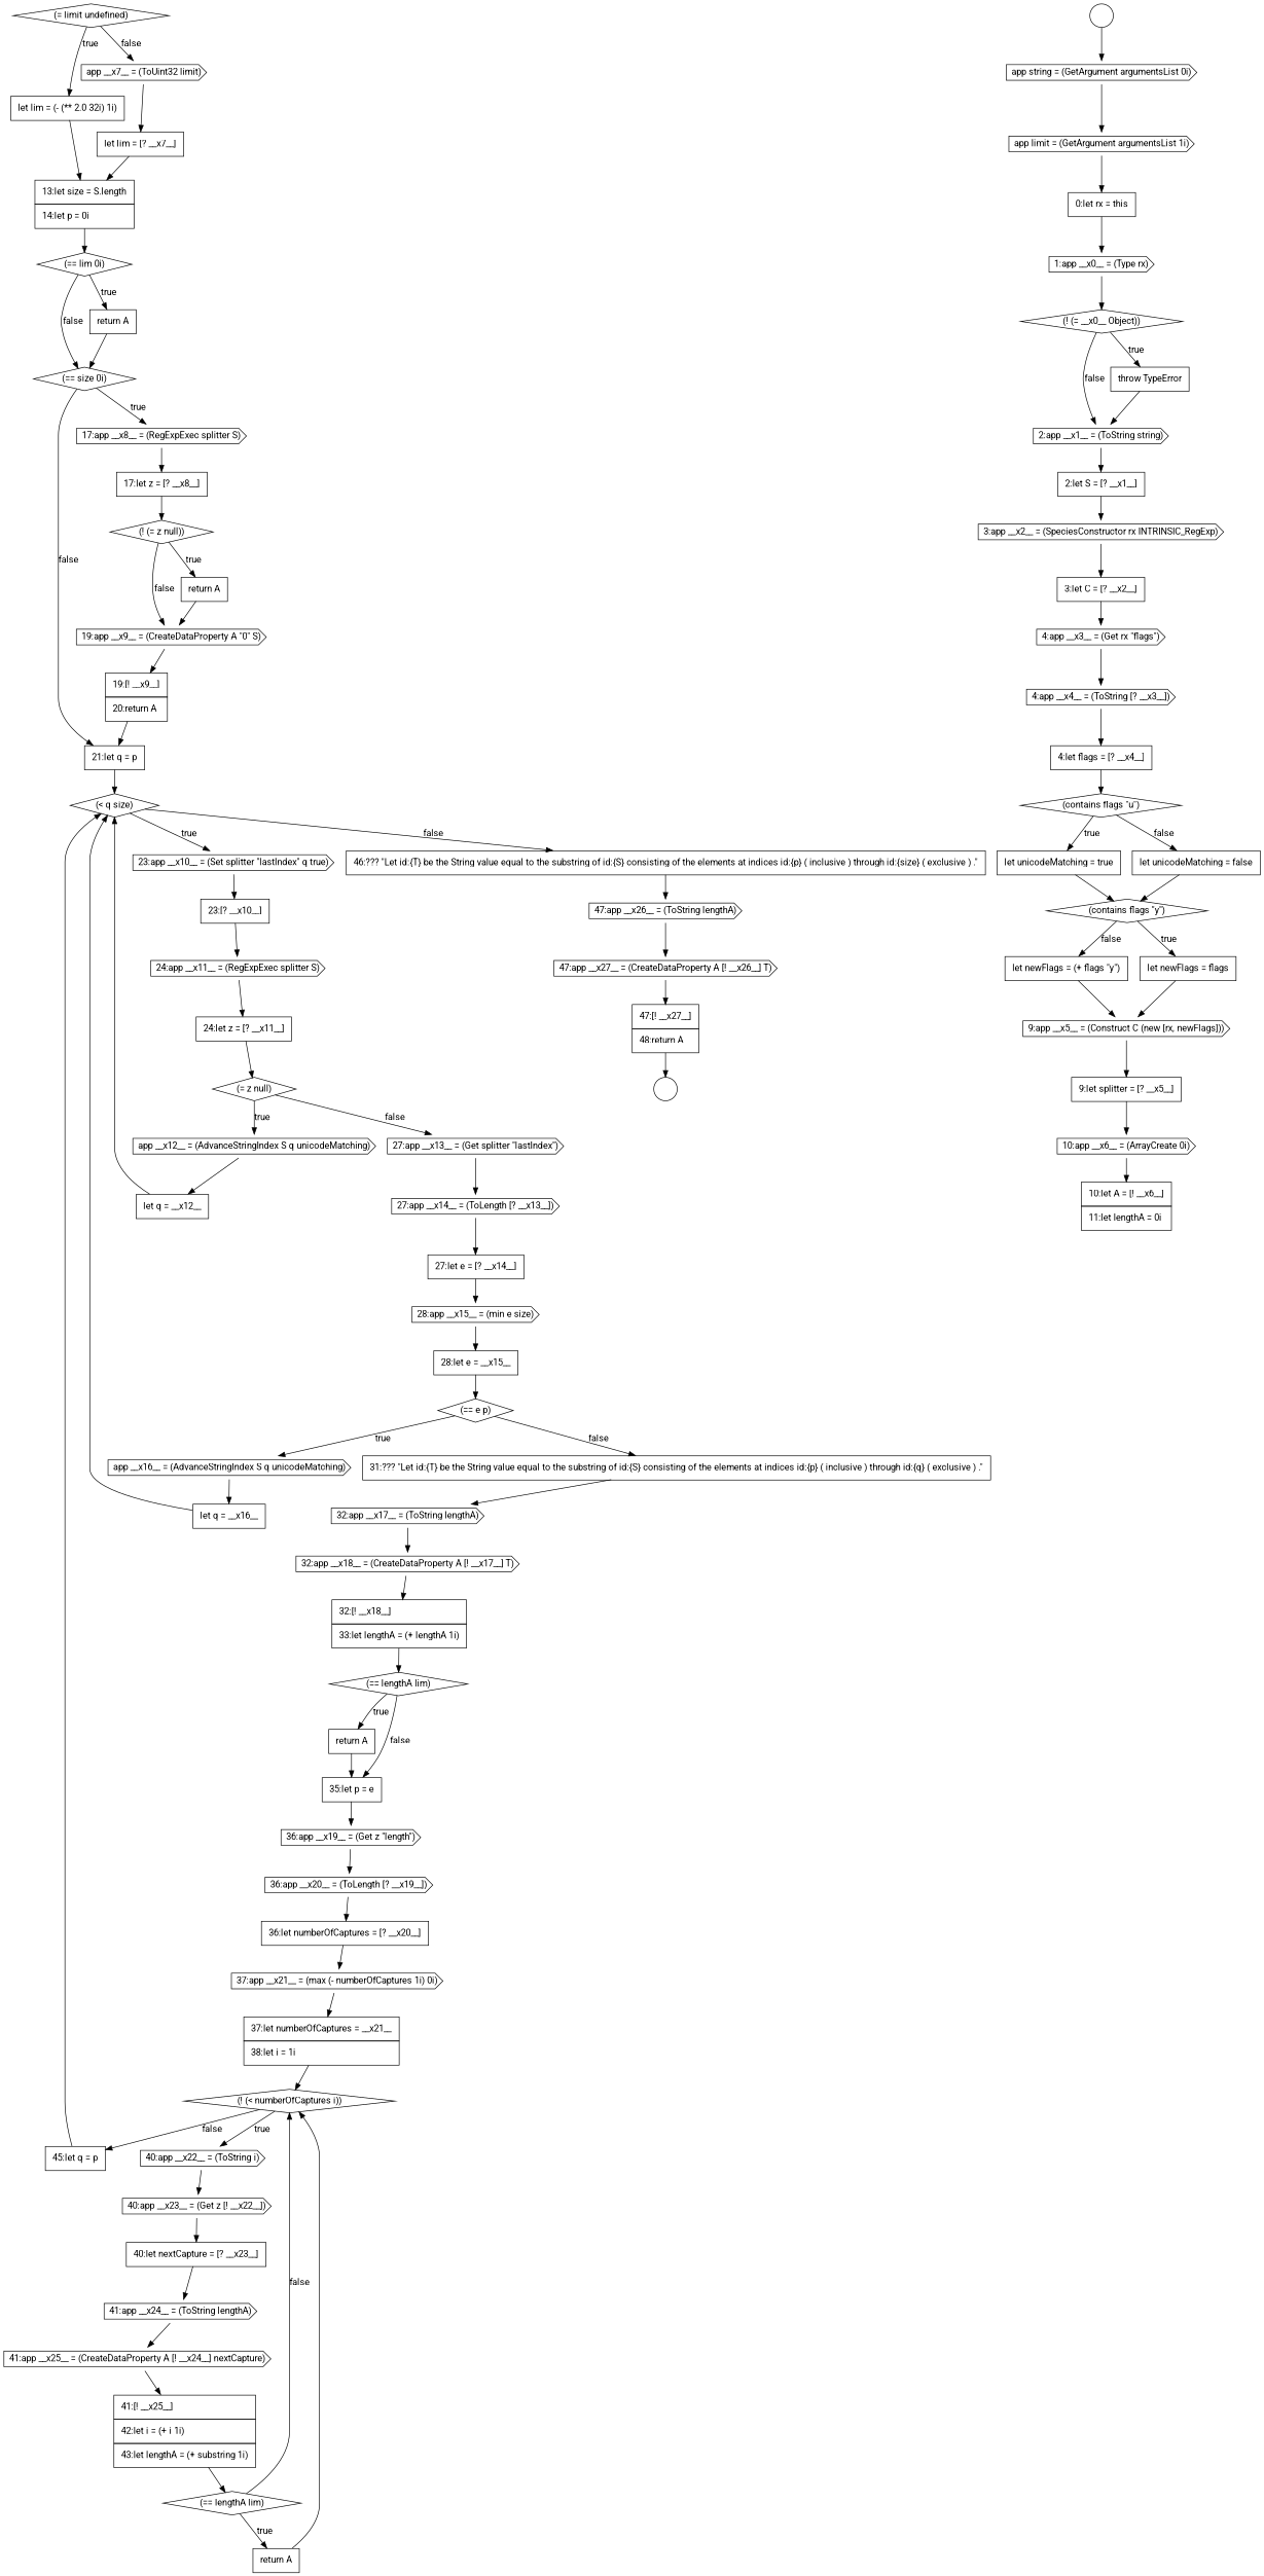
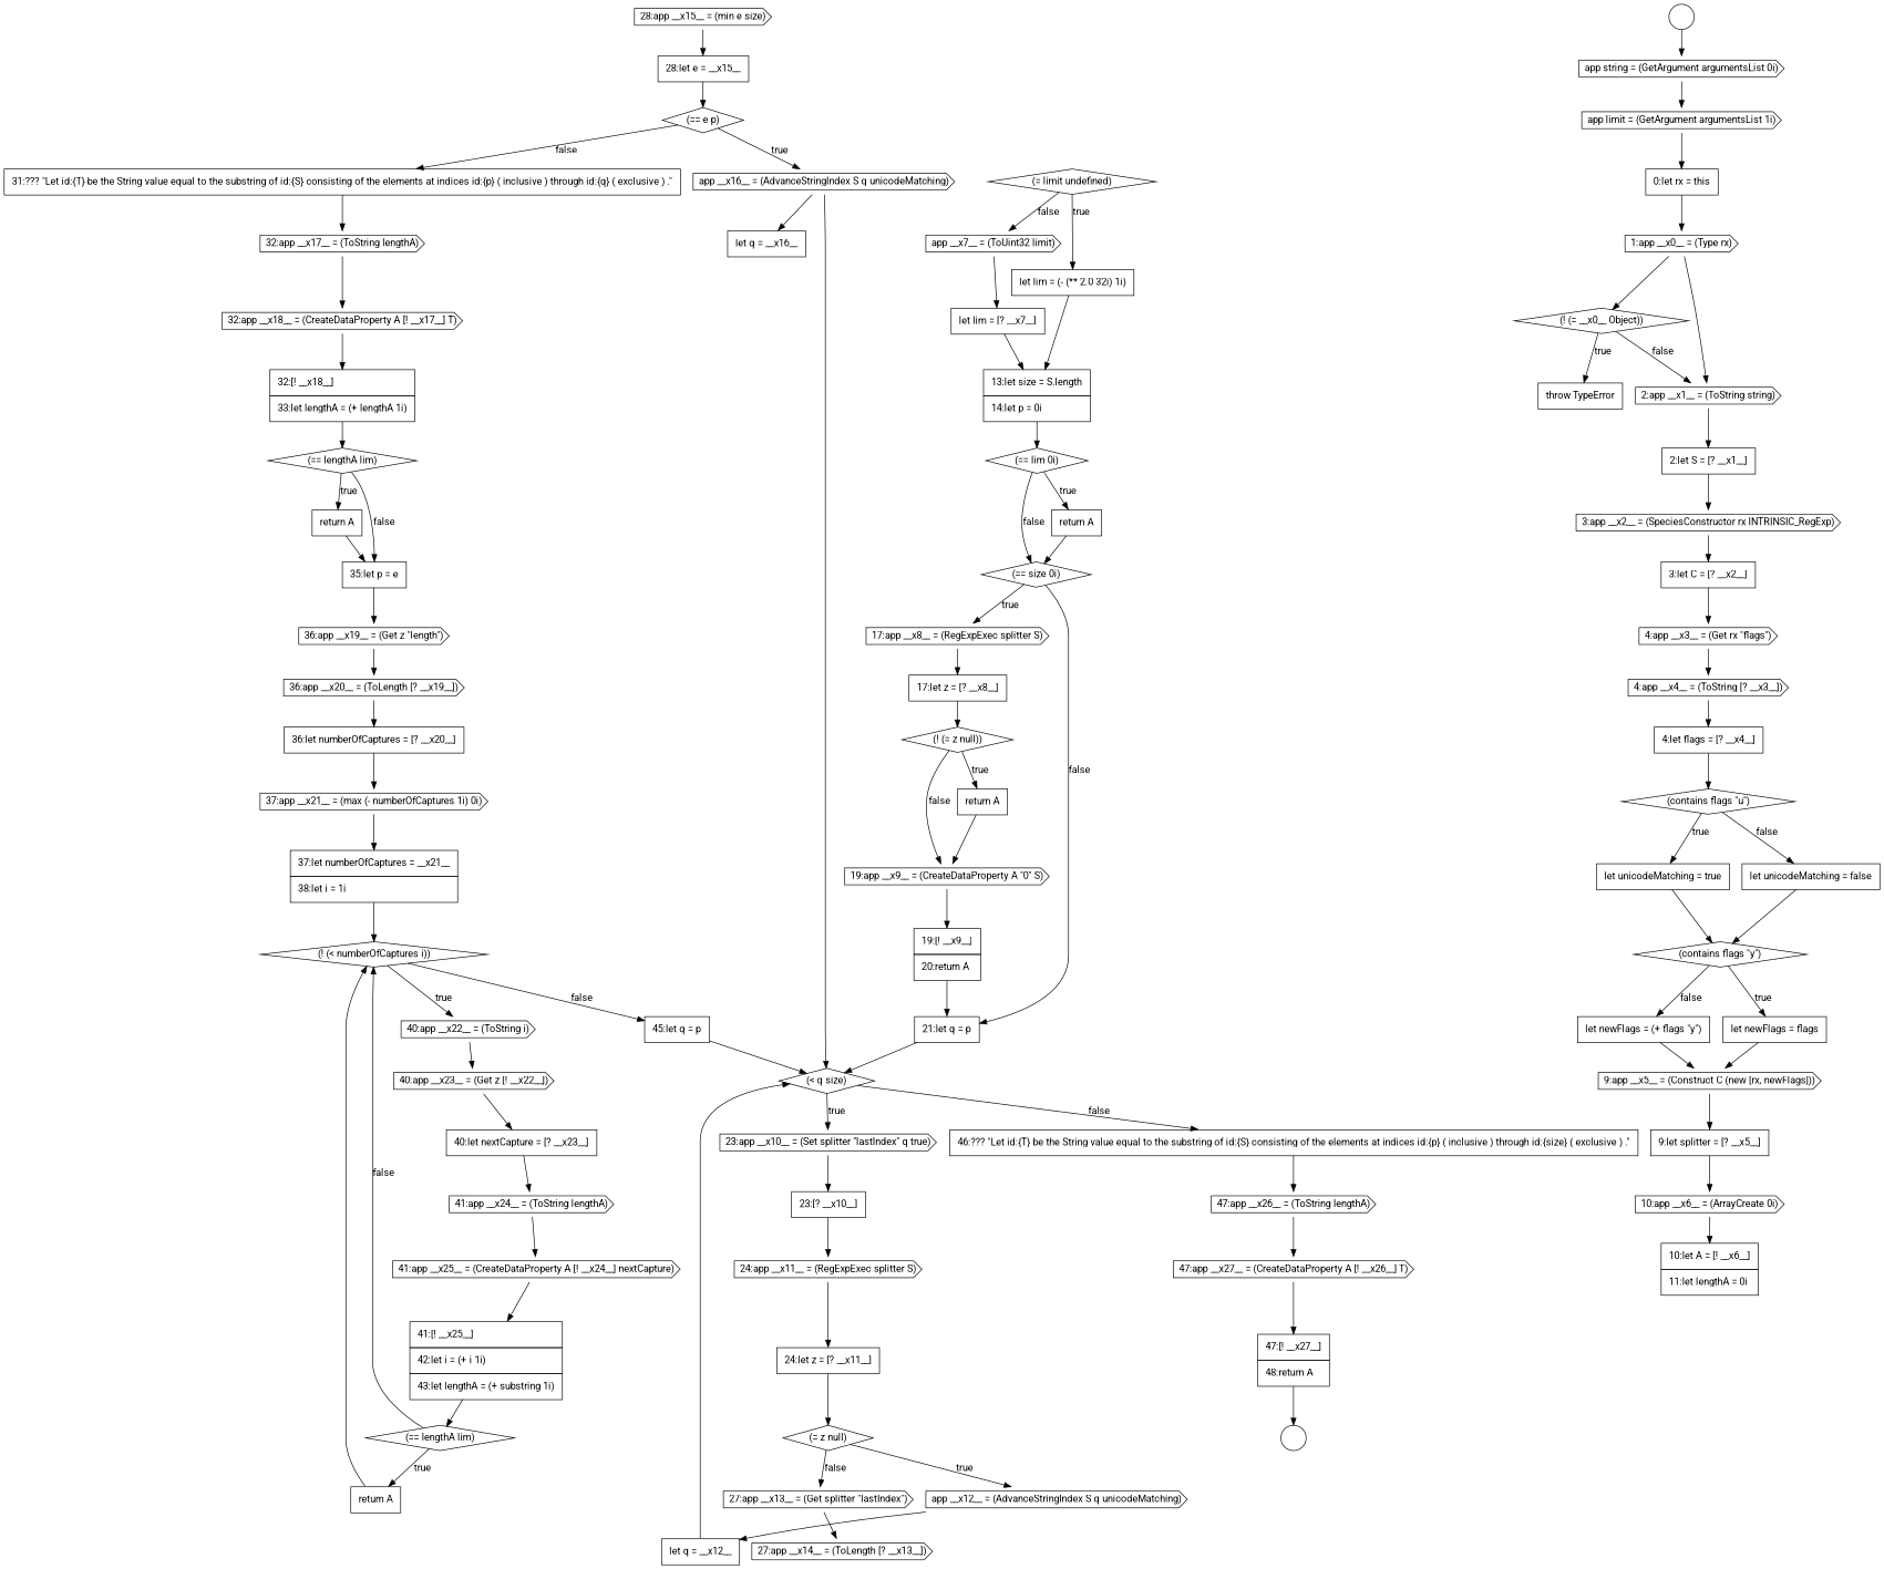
  digraph {
    fontname=Roboto
    node [color=black fillcolor=white fontname=Roboto shape=none style=filled]
    edge [color=black fontname=Roboto]
    n1 [label=<<font color="black">(= limit undefined)</font>> shape=diamond]
    n2 [label=<<font color="black">     <table border="0" cellborder="1" cellspacing="0" cellpadding="10">       <tr><td align="left">let lim = (- (** 2.0 32i) 1i)</td></tr>     </table>   </font>> margin=0]
    n3 [label=<<font color="black">app __x7__ = (ToUint32 limit)</font>> shape=cds]
    n4 [label=<<font color="black">     <table border="0" cellborder="1" cellspacing="0" cellpadding="10">       <tr><td align="left">13:let size = S.length</td></tr>       <tr><td align="left">14:let p = 0i</td></tr>     </table>   </font>> margin=0]
    n5 [label=<<font color="black">     <table border="0" cellborder="1" cellspacing="0" cellpadding="10">       <tr><td align="left">let lim = [? __x7__]</td></tr>     </table>   </font>> margin=0]
    n6 [label=<<font color="black">     <table border="0" cellborder="1" cellspacing="0" cellpadding="10">       <tr><td align="left">0:let rx = this</td></tr>     </table>   </font>> margin=0]
    n7 [label=<<font color="black">1:app __x0__ = (Type rx)</font>> shape=cds]
    n8 [label=<<font color="black">(! (= __x0__ Object))</font>> shape=diamond]
    n9 [label=<<font color="black">36:app __x20__ = (ToLength [? __x19__])</font>> shape=cds]
    n10 [label=<<font color="black">     <table border="0" cellborder="1" cellspacing="0" cellpadding="10">       <tr><td align="left">36:let numberOfCaptures = [? __x20__]</td></tr>     </table>   </font>> margin=0]
    n11 [label=<<font color="black">37:app __x21__ = (max (- numberOfCaptures 1i) 0i)</font>> shape=cds]
    n12 [label=<<font color="black">     <table border="0" cellborder="1" cellspacing="0" cellpadding="10">       <tr><td align="left">37:let numberOfCaptures = __x21__</td></tr>       <tr><td align="left">38:let i = 1i</td></tr>     </table>   </font>> margin=0]
    n13 [label=<<font color="black">(! (&lt; numberOfCaptures i))</font>> shape=diamond]
    n14 [label=<<font color="black">40:app __x22__ = (ToString i)</font>> shape=cds]
    n15 [label=<<font color="black">     <table border="0" cellborder="1" cellspacing="0" cellpadding="10">       <tr><td align="left">45:let q = p</td></tr>     </table>   </font>> margin=0]
    n16 [label=<<font color="black">23:app __x10__ = (Set splitter &quot;lastIndex&quot; q true)</font>> shape=cds]
    n17 [label=<<font color="black">     <table border="0" cellborder="1" cellspacing="0" cellpadding="10">       <tr><td align="left">23:[? __x10__]</td></tr>     </table>   </font>> margin=0]
    n18 [label=<<font color="black">24:app __x11__ = (RegExpExec splitter S)</font>> shape=cds]
    n19 [label=<<font color="black">(&lt; q size)</font>> shape=diamond]
    n20 [label=<<font color="black">     <table border="0" cellborder="1" cellspacing="0" cellpadding="10">       <tr><td align="left">46:??? &quot;Let id:{T} be the String value equal to the substring of id:{S} consisting of the elements at indices id:{p} ( inclusive ) through id:{size} ( exclusive ) .&quot;</td></tr>     </table>   </font>> margin=0]
    n21 [label=<<font color="black">47:app __x26__ = (ToString lengthA)</font>> shape=cds]
    n22 [label=" " shape=circle]
    n23 [label=<<font color="black">     <table border="0" cellborder="1" cellspacing="0" cellpadding="10">       <tr><td align="left">let q = __x16__</td></tr>     </table>   </font>> margin=0]
    n24 [label=<<font color="black">     <table border="0" cellborder="1" cellspacing="0" cellpadding="10">       <tr><td align="left">return A</td></tr>     </table>   </font>> margin=0]
    n25 [label=<<font color="black">     <table border="0" cellborder="1" cellspacing="0" cellpadding="10">       <tr><td align="left">35:let p = e</td></tr>     </table>   </font>> margin=0]
    n26 [label=<<font color="black">36:app __x19__ = (Get z &quot;length&quot;)</font>> shape=cds]
    n27 [label=<<font color="black">     <table border="0" cellborder="1" cellspacing="0" cellpadding="10">       <tr><td align="left">let newFlags = (+ flags &quot;y&quot;)</td></tr>     </table>   </font>> margin=0]
    n28 [label=<<font color="black">9:app __x5__ = (Construct C (new [rx, newFlags]))</font>> shape=cds]
    n29 [label=<<font color="black">     <table border="0" cellborder="1" cellspacing="0" cellpadding="10">       <tr><td align="left">9:let splitter = [? __x5__]</td></tr>     </table>   </font>> margin=0]
    n30 [label=<<font color="black">10:app __x6__ = (ArrayCreate 0i)</font>> shape=cds]
    n31 [label=<<font color="black">     <table border="0" cellborder="1" cellspacing="0" cellpadding="10">       <tr><td align="left">10:let A = [! __x6__]</td></tr>       <tr><td align="left">11:let lengthA = 0i</td></tr>     </table>   </font>> margin=0]
    n32 [label=<<font color="black">2:app __x1__ = (ToString string)</font>> shape=cds]
    n33 [label=<<font color="black">     <table border="0" cellborder="1" cellspacing="0" cellpadding="10">       <tr><td align="left">2:let S = [? __x1__]</td></tr>     </table>   </font>> margin=0]
    n34 [label=<<font color="black">3:app __x2__ = (SpeciesConstructor rx INTRINSIC_RegExp)</font>> shape=cds]
    n35 [label=<<font color="black">17:app __x8__ = (RegExpExec splitter S)</font>> shape=cds]
    n36 [label=<<font color="black">     <table border="0" cellborder="1" cellspacing="0" cellpadding="10">       <tr><td align="left">17:let z = [? __x8__]</td></tr>     </table>   </font>> margin=0]
    n37 [label=<<font color="black">(! (= z null))</font>> shape=diamond]
    n38 [label=<<font color="black">4:app __x3__ = (Get rx &quot;flags&quot;)</font>> shape=cds]
    n39 [label=<<font color="black">4:app __x4__ = (ToString [? __x3__])</font>> shape=cds]
    n40 [label=<<font color="black">     <table border="0" cellborder="1" cellspacing="0" cellpadding="10">       <tr><td align="left">4:let flags = [? __x4__]</td></tr>     </table>   </font>> margin=0]
    n41 [label=<<font color="black">47:app __x27__ = (CreateDataProperty A [! __x26__] T)</font>> shape=cds]
    n42 [label=<<font color="black">     <table border="0" cellborder="1" cellspacing="0" cellpadding="10">       <tr><td align="left">47:[! __x27__]</td></tr>       <tr><td align="left">48:return A</td></tr>     </table>   </font>> margin=0]
    n43 [label=<<font color="black">27:app __x13__ = (Get splitter &quot;lastIndex&quot;)</font>> shape=cds]
    n44 [label=<<font color="black">27:app __x14__ = (ToLength [? __x13__])</font>> shape=cds]
-   n45 [label=<<font color="black">     <table border="0" cellborder="1" cellspacing="0" cellpadding="10">       <tr><td align="left">27:let e = [? __x14__]</td></tr>     </table>   </font>> margin=0]
    n46 [label=<<font color="black">32:app __x18__ = (CreateDataProperty A [! __x17__] T)</font>> shape=cds]
    n47 [label=<<font color="black">     <table border="0" cellborder="1" cellspacing="0" cellpadding="10">       <tr><td align="left">32:[! __x18__]</td></tr>       <tr><td align="left">33:let lengthA = (+ lengthA 1i)</td></tr>     </table>   </font>> margin=0]
    n48 [label=<<font color="black">(== lengthA lim)</font>> shape=diamond]
    n49 [label=<<font color="black">     <table border="0" cellborder="1" cellspacing="0" cellpadding="10">       <tr><td align="left">28:let e = __x15__</td></tr>     </table>   </font>> margin=0]
    n50 [label=<<font color="black">(== e p)</font>> shape=diamond]
    n51 [label=<<font color="black">app __x16__ = (AdvanceStringIndex S q unicodeMatching)</font>> shape=cds]
    n52 [label=<<font color="black">     <table border="0" cellborder="1" cellspacing="0" cellpadding="10">       <tr><td align="left">31:??? &quot;Let id:{T} be the String value equal to the substring of id:{S} consisting of the elements at indices id:{p} ( inclusive ) through id:{q} ( exclusive ) .&quot;</td></tr>     </table>   </font>> margin=0]
    n53 [label=<<font color="black">(== lim 0i)</font>> shape=diamond]
    n54 [label=<<font color="black">(== size 0i)</font>> shape=diamond]
    n55 [label=<<font color="black">     <table border="0" cellborder="1" cellspacing="0" cellpadding="10">       <tr><td align="left">return A</td></tr>     </table>   </font>> margin=0]
    n56 [label=<<font color="black">41:app __x25__ = (CreateDataProperty A [! __x24__] nextCapture)</font>> shape=cds]
    n57 [label=<<font color="black">     <table border="0" cellborder="1" cellspacing="0" cellpadding="10">       <tr><td align="left">41:[! __x25__]</td></tr>       <tr><td align="left">42:let i = (+ i 1i)</td></tr>       <tr><td align="left">43:let lengthA = (+ substring 1i)</td></tr>     </table>   </font>> margin=0]
    n58 [label=<<font color="black">(== lengthA lim)</font>> shape=diamond]
    n59 [label=<<font color="black">     <table border="0" cellborder="1" cellspacing="0" cellpadding="10">       <tr><td align="left">let unicodeMatching = true</td></tr>     </table>   </font>> margin=0]
    n60 [label=<<font color="black">(contains flags &quot;y&quot;)</font>> shape=diamond]
    n61 [label=<<font color="black">     <table border="0" cellborder="1" cellspacing="0" cellpadding="10">       <tr><td align="left">let newFlags = flags</td></tr>     </table>   </font>> margin=0]
    n62 [label=<<font color="black">     <table border="0" cellborder="1" cellspacing="0" cellpadding="10">       <tr><td align="left">24:let z = [? __x11__]</td></tr>     </table>   </font>> margin=0]
    n63 [label=<<font color="black">19:app __x9__ = (CreateDataProperty A &quot;0&quot; S)</font>> shape=cds]
    n64 [label=<<font color="black">     <table border="0" cellborder="1" cellspacing="0" cellpadding="10">       <tr><td align="left">19:[! __x9__]</td></tr>       <tr><td align="left">20:return A</td></tr>     </table>   </font>> margin=0]
    n65 [label=<<font color="black">     <table border="0" cellborder="1" cellspacing="0" cellpadding="10">       <tr><td align="left">21:let q = p</td></tr>     </table>   </font>> margin=0]
    n66 [label=<<font color="black">40:app __x23__ = (Get z [! __x22__])</font>> shape=cds]
    n67 [label=<<font color="black">     <table border="0" cellborder="1" cellspacing="0" cellpadding="10">       <tr><td align="left">3:let C = [? __x2__]</td></tr>     </table>   </font>> margin=0]
    n68 [label=<<font color="black">     <table border="0" cellborder="1" cellspacing="0" cellpadding="10">       <tr><td align="left">let q = __x12__</td></tr>     </table>   </font>> margin=0]
    n69 [label=<<font color="black">     <table border="0" cellborder="1" cellspacing="0" cellpadding="10">       <tr><td align="left">40:let nextCapture = [? __x23__]</td></tr>     </table>   </font>> margin=0]
    n70 [label=" " shape=circle]
    n71 [label=<<font color="black">app string = (GetArgument argumentsList 0i)</font>> shape=cds]
    n72 [label=<<font color="black">app limit = (GetArgument argumentsList 1i)</font>> shape=cds]
    n73 [label=<<font color="black">     <table border="0" cellborder="1" cellspacing="0" cellpadding="10">       <tr><td align="left">return A</td></tr>     </table>   </font>> margin=0]
    n74 [label=<<font color="black">     <table border="0" cellborder="1" cellspacing="0" cellpadding="10">       <tr><td align="left">throw TypeError</td></tr>     </table>   </font>> margin=0]
    n75 [label=<<font color="black">28:app __x15__ = (min e size)</font>> shape=cds]
    n76 [label=<<font color="black">     <table border="0" cellborder="1" cellspacing="0" cellpadding="10">       <tr><td align="left">return A</td></tr>     </table>   </font>> margin=0]
    n77 [label=<<font color="black">(contains flags &quot;u&quot;)</font>> shape=diamond]
    n78 [label=<<font color="black">     <table border="0" cellborder="1" cellspacing="0" cellpadding="10">       <tr><td align="left">let unicodeMatching = false</td></tr>     </table>   </font>> margin=0]
    n79 [label=<<font color="black">32:app __x17__ = (ToString lengthA)</font>> shape=cds]
    n80 [label=<<font color="black">(= z null)</font>> shape=diamond]
    n81 [label=<<font color="black">41:app __x24__ = (ToString lengthA)</font>> shape=cds]
    n82 [label=<<font color="black">app __x12__ = (AdvanceStringIndex S q unicodeMatching)</font>> shape=cds]
    n1 -> n2 [label=<<font color="black">true</font>>]
    n1 -> n3 [label=<<font color="black">false</font>>]
    n2 -> n4
    n3 -> n5
    n4 -> n53
    n5 -> n4
    n6 -> n7
    n7 -> n8
    n8 -> n32 [label=<<font color="black">false</font>>]
    n8 -> n74 [label=<<font color="black">true</font>>]
    n9 -> n10
    n10 -> n11
    n11 -> n12
    n12 -> n13
    n13 -> n14 [label=<<font color="black">true</font>>]
    n13 -> n15 [label=<<font color="black">false</font>>]
    n14 -> n66
    n15 -> n19
    n16 -> n17
    n17 -> n18
    n18 -> n62
    n19 -> n16 [label=<<font color="black">true</font>>]
    n19 -> n20 [label=<<font color="black">false</font>>]
    n20 -> n21
    n21 -> n41
-   n23 -> n19
+   n51 -> n19
    n24 -> n25
    n25 -> n26
    n26 -> n9
    n27 -> n28
    n28 -> n29
    n29 -> n30
    n30 -> n31
    n32 -> n33
    n33 -> n34
    n34 -> n67
    n35 -> n36
    n36 -> n37
    n37 -> n63 [label=<<font color="black">false</font>>]
    n37 -> n73 [label=<<font color="black">true</font>>]
    n38 -> n39
    n39 -> n40
    n40 -> n77
    n41 -> n42
    n42 -> n22
    n43 -> n44
-   n44 -> n45
-   n45 -> n75
    n46 -> n47
    n47 -> n48
    n48 -> n24 [label=<<font color="black">true</font>>]
    n48 -> n25 [label=<<font color="black">false</font>>]
    n49 -> n50
    n50 -> n51 [label=<<font color="black">true</font>>]
    n50 -> n52 [label=<<font color="black">false</font>>]
    n51 -> n23
    n52 -> n79
    n53 -> n54 [label=<<font color="black">false</font>>]
    n53 -> n55 [label=<<font color="black">true</font>>]
    n54 -> n35 [label=<<font color="black">true</font>>]
    n54 -> n65 [label=<<font color="black">false</font>>]
    n55 -> n54
    n56 -> n57
    n57 -> n58
    n58 -> n13 [label=<<font color="black">false</font>>]
    n58 -> n76 [label=<<font color="black">true</font>>]
    n59 -> n60
    n60 -> n27 [label=<<font color="black">false</font>>]
    n60 -> n61 [label=<<font color="black">true</font>>]
    n61 -> n28
    n62 -> n80
    n63 -> n64
    n64 -> n65
    n65 -> n19
    n66 -> n69
    n67 -> n38
    n68 -> n19
    n69 -> n81
    n70 -> n71
    n71 -> n72
    n72 -> n6
    n73 -> n63
-   n74 -> n32
+   n7 -> n32
    n75 -> n49
    n76 -> n13
    n77 -> n59 [label=<<font color="black">true</font>>]
    n77 -> n78 [label=<<font color="black">false</font>>]
    n78 -> n60
    n79 -> n46
    n80 -> n43 [label=<<font color="black">false</font>>]
    n80 -> n82 [label=<<font color="black">true</font>>]
    n81 -> n56
    n82 -> n68
  }
